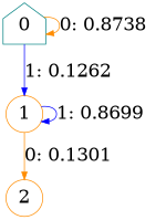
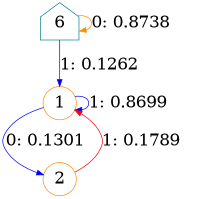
  digraph {
    node [color=darkorange fontsize=24 shape=circle]
    edge [color=darkorange fontsize=24]
-   0 [color=teal shape=house]
+   0 [color=teal shape=house label=6]
    1
    2
    0 -> 0 [label="0: 0.8738   "]
    0 -> 1 [color=blue label="1: 0.1262   "]
    1 -> 1 [color=blue label="1: 0.8699   "]
-   1 -> 2 [label="0: 0.1301   "]
+   1 -> 2 [color=blue label="0: 0.1301   "]
+   2 -> 1 [color=red label="1: 0.1789   "]
  }
